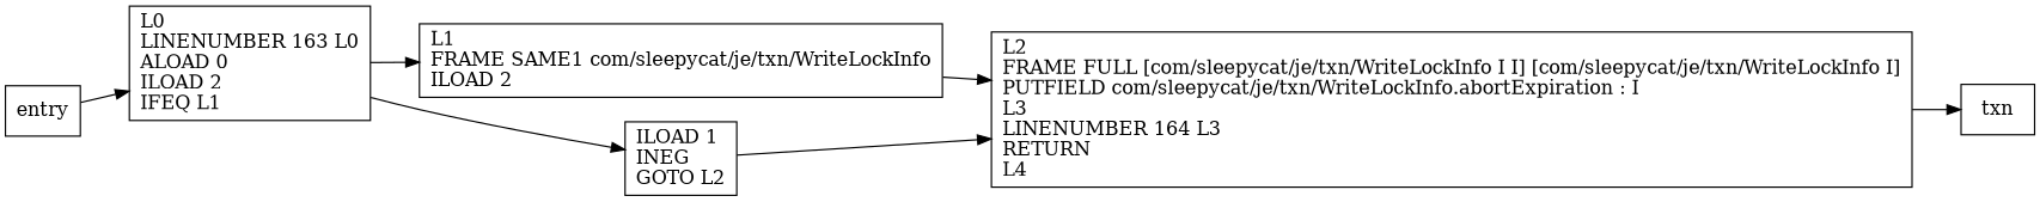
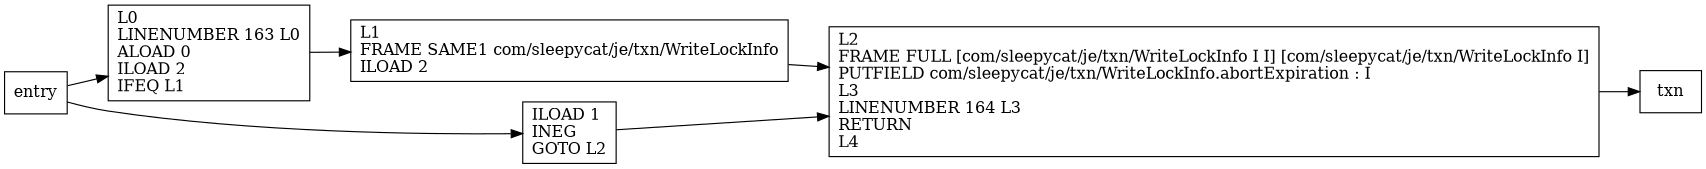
  digraph {
    rankdir=LR
    node [shape=record]
    n1 [label="L0\lLINENUMBER 163 L0\lALOAD 0\lILOAD 2\lIFEQ L1\l"]
    n2 [label="L1\lFRAME SAME1 com/sleepycat/je/txn/WriteLockInfo\lILOAD 2\l"]
    n3 [label="ILOAD 1\lINEG\lGOTO L2\l"]
    n4 [label="L2\lFRAME FULL [com/sleepycat/je/txn/WriteLockInfo I I] [com/sleepycat/je/txn/WriteLockInfo I]\lPUTFIELD com/sleepycat/je/txn/WriteLockInfo.abortExpiration : I\lL3\lLINENUMBER 164 L3\lRETURN\lL4\l"]
    n5 [label=txn]
    entry
    n1 -> n2
-   n1 -> n3
+   entry -> n3
    n2 -> n4
    n3 -> n4
    n4 -> n5
    entry -> n1
  }
